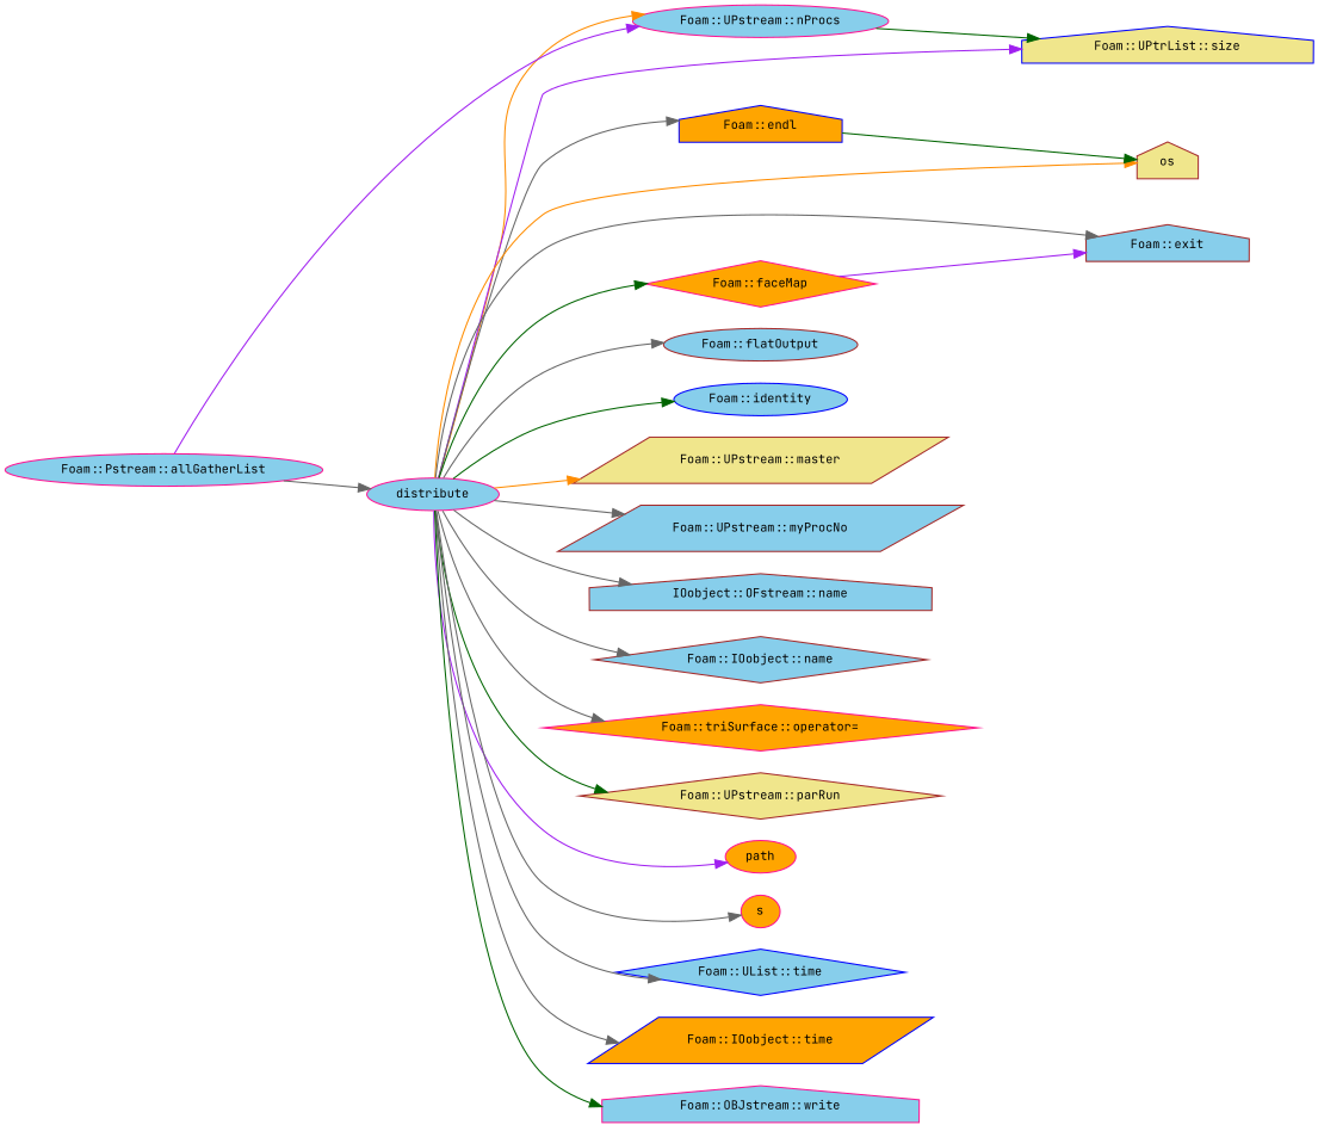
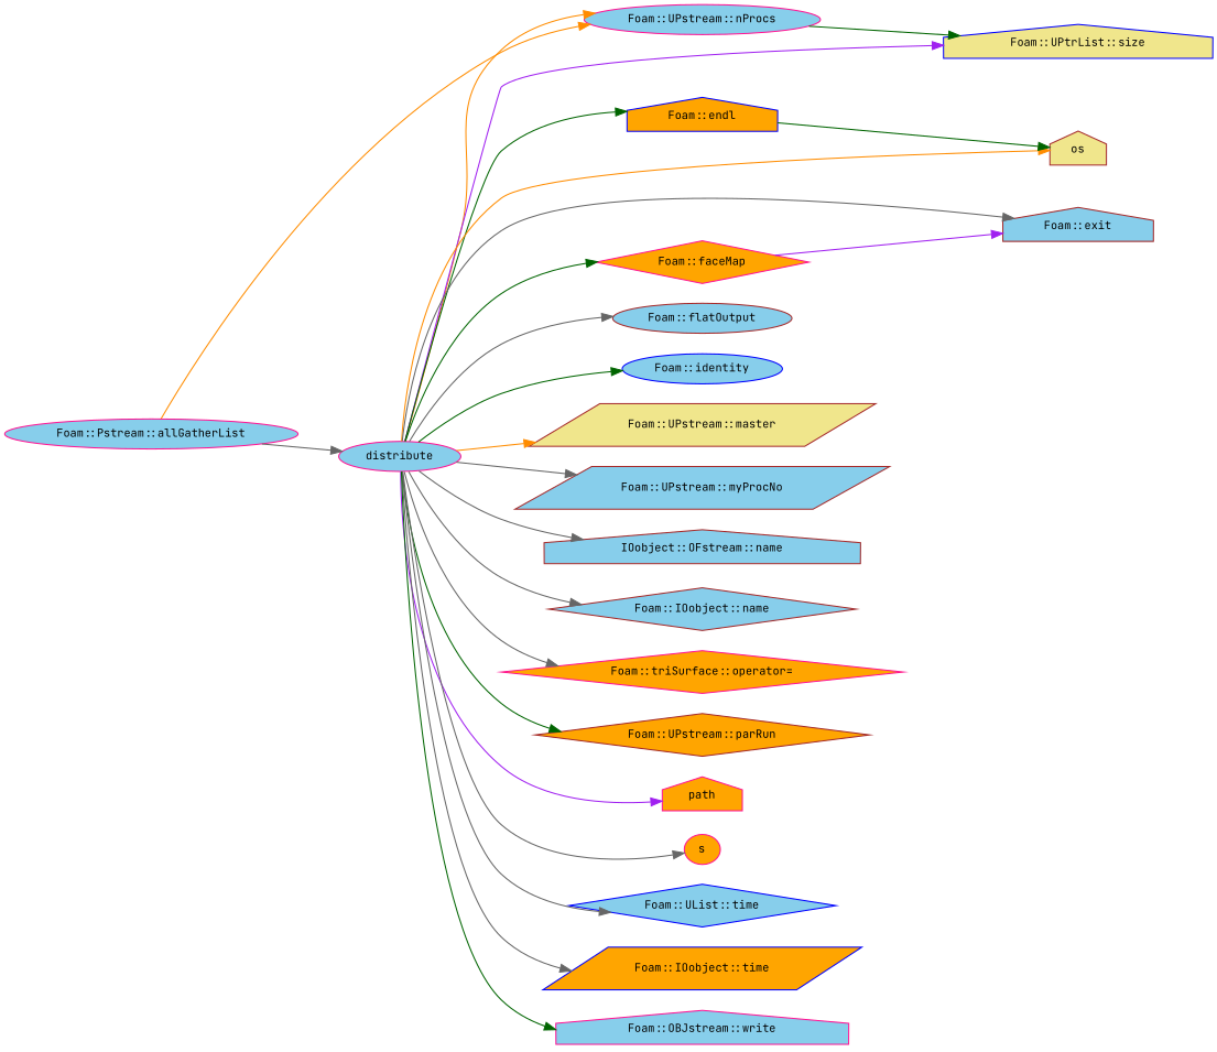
  digraph {
    fontname="JetBrains Mono"
    rankdir=LR
    node [color=deeppink fillcolor=skyblue fontname="JetBrains Mono" fontsize=10 shape=house style=filled]
    edge [color=gray40 fontname="JetBrains Mono" fontsize=10 labelfontname=Helvetica labelfontsize=10 style=solid]
    n1 [fontcolor=black height=0.2 label=distribute shape=ellipse width=0.4]
    n2 [height=0.2 label="Foam::UPstream::nProcs" shape=ellipse width=0.4]
    n3 [color=blue fillcolor=khaki height=0.2 label="Foam::UPtrList::size" width=0.4]
    n4 [color=blue fillcolor=orange height=0.2 label="Foam::endl" width=0.4]
    n5 [color=brown fillcolor=khaki height=0.2 label=os width=0.4]
    n6 [color=brown height=0.2 label="Foam::exit" width=0.4]
    n7 [fillcolor=orange height=0.2 label="Foam::faceMap" shape=diamond width=0.4]
    n8 [color=brown height=0.2 label="Foam::flatOutput" shape=ellipse width=0.4]
    n9 [color=blue height=0.2 label="Foam::identity" shape=ellipse width=0.4]
    n10 [color=brown fillcolor=khaki height=0.2 label="Foam::UPstream::master" shape=parallelogram width=0.4]
    n11 [color=brown height=0.2 label="Foam::UPstream::myProcNo" shape=parallelogram width=0.4]
    n12 [color=brown height=0.2 label="IOobject::OFstream::name" width=0.4]
    n13 [color=brown height=0.2 label="Foam::IOobject::name" shape=diamond width=0.4]
    n14 [fillcolor=orange height=0.2 label="Foam::triSurface::operator=" shape=diamond width=0.4]
-   n15 [color=brown fillcolor=khaki height=0.2 label="Foam::UPstream::parRun" shape=diamond width=0.4]
-   n16 [fillcolor=orange height=0.2 label=path shape=ellipse width=0.4]
+   n15 [color=brown fillcolor=orange height=0.2 label="Foam::UPstream::parRun" shape=diamond width=0.4]
+   n16 [fillcolor=orange height=0.2 label=path width=0.4]
    n17 [fillcolor=orange height=0.2 label=s shape=ellipse width=0.4]
    n18 [color=blue height=0.2 label="Foam::UList::time" shape=diamond width=0.4]
    n19 [color=blue fillcolor=orange height=0.2 label="Foam::IOobject::time" shape=parallelogram width=0.4]
    n20 [height=0.2 label="Foam::OBJstream::write" width=0.4]
    n21 [height=0.2 label="Foam::Pstream::allGatherList" shape=ellipse width=0.4]
    n1 -> n2 [color=darkorange]
    n1 -> n3 [color=purple]
-   n1 -> n4
+   n1 -> n4 [color=darkgreen]
    n1 -> n5 [color=darkorange]
    n1 -> n6
    n1 -> n7 [color=darkgreen]
    n1 -> n8
    n1 -> n9 [color=darkgreen]
    n1 -> n10 [color=darkorange]
    n1 -> n11
    n1 -> n12
    n1 -> n13
    n1 -> n14
    n1 -> n15 [color=darkgreen]
    n1 -> n16 [color=purple]
    n1 -> n17
    n1 -> n18
    n1 -> n19
    n1 -> n20 [color=darkgreen]
    n2 -> n3 [color=darkgreen]
    n4 -> n5 [color=darkgreen]
    n7 -> n6 [color=purple]
    n21 -> n1
-   n21 -> n2 [color=purple]
+   n21 -> n2 [color=darkorange]
  }
